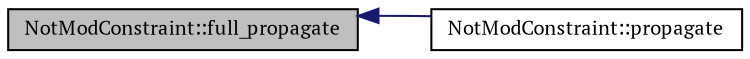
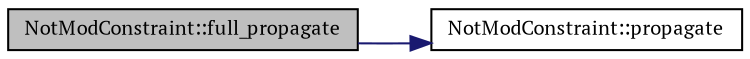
  digraph {
    rankdir=LR
    fontname="PT Serif"
    node [color=black fontname="PT Serif" fontsize=10 shape=record style=filled]
    n1 [fillcolor=grey75 fontcolor=black height=0.2 label="NotModConstraint::full_propagate" width=0.4]
    n2 [fillcolor=white height=0.2 label="NotModConstraint::propagate" width=0.4]
-   n2 -> n1 [color=midnightblue fontname="PT Serif" fontsize=10 labelfontname=FreeSans labelfontsize=10 style=solid]
+   n1 -> n2 [color=midnightblue fontname="PT Serif" fontsize=10 labelfontname=FreeSans labelfontsize=10 style=solid]
  }
